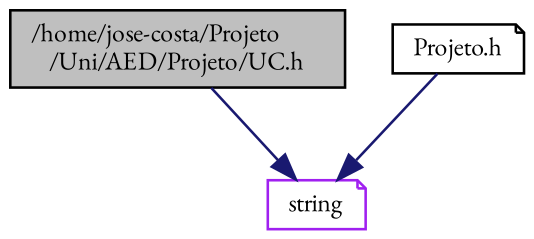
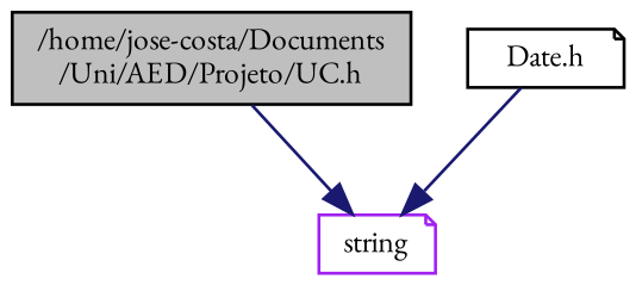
  digraph {
    fontname="EB Garamond"
    node [color=black fillcolor=white fontname="EB Garamond" fontsize=10 shape=note style=filled]
    edge [color=midnightblue fontname="EB Garamond" fontsize=10 labelfontname=Helvetica labelfontsize=10 style=solid]
-   n1 [fillcolor=grey75 fontcolor=black height=0.2 label="/home/jose-costa/Projeto\l/Uni/AED/Projeto/UC.h" shape=box width=0.4]
+   n1 [fillcolor=grey75 fontcolor=black height=0.2 label="/home/jose-costa/Documents\l/Uni/AED/Projeto/UC.h" shape=box width=0.4]
    n2 [color=purple height=0.2 label=string width=0.4]
-   n3 [height=0.2 label="Projeto.h" width=0.4]
+   n3 [height=0.2 label="Date.h" width=0.4]
    n1 -> n2
    n3 -> n2
  }
